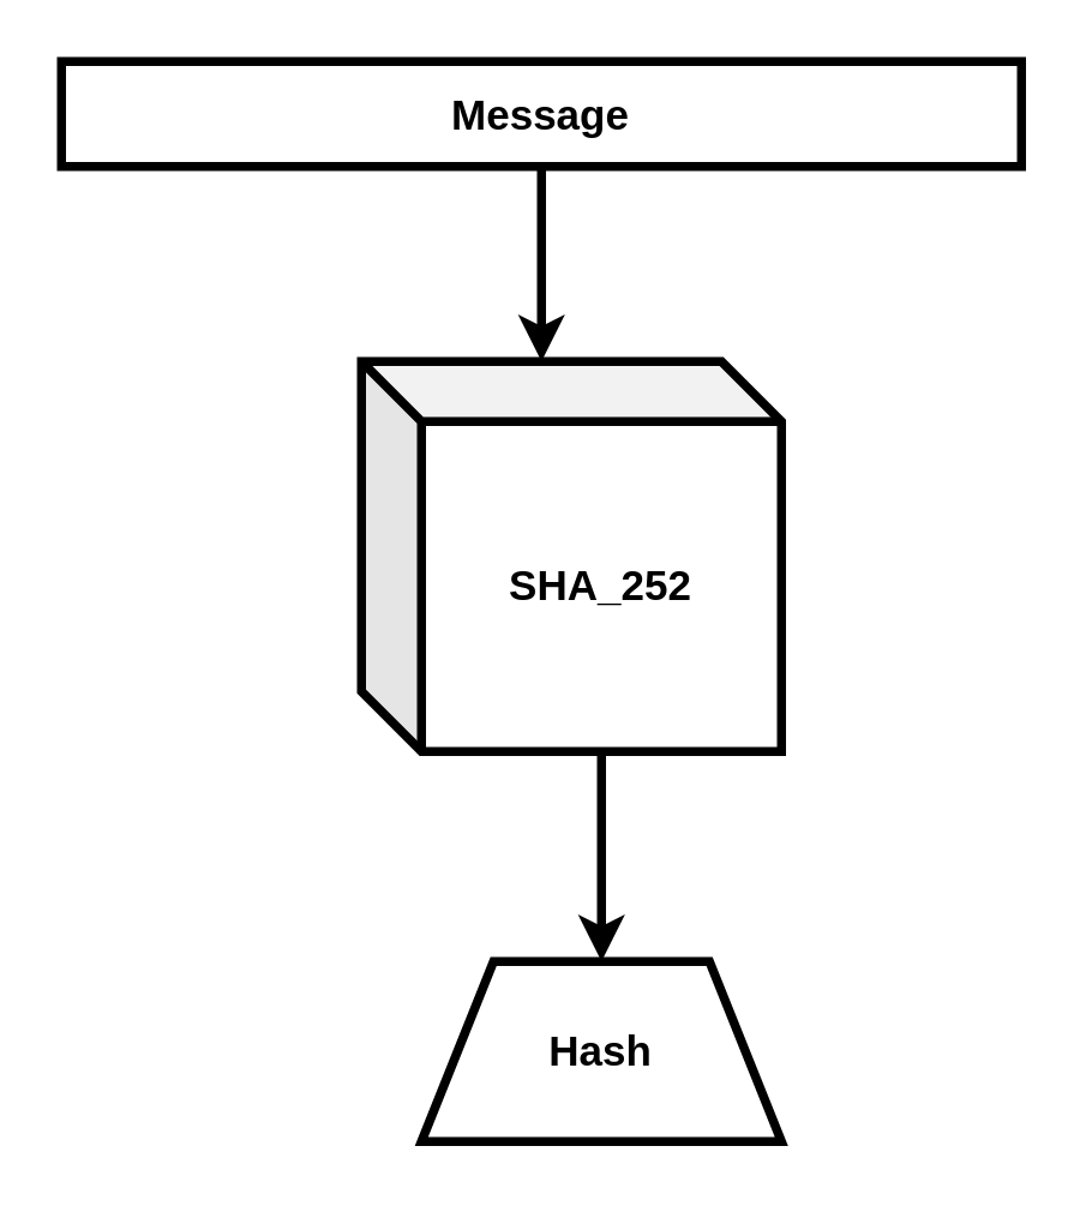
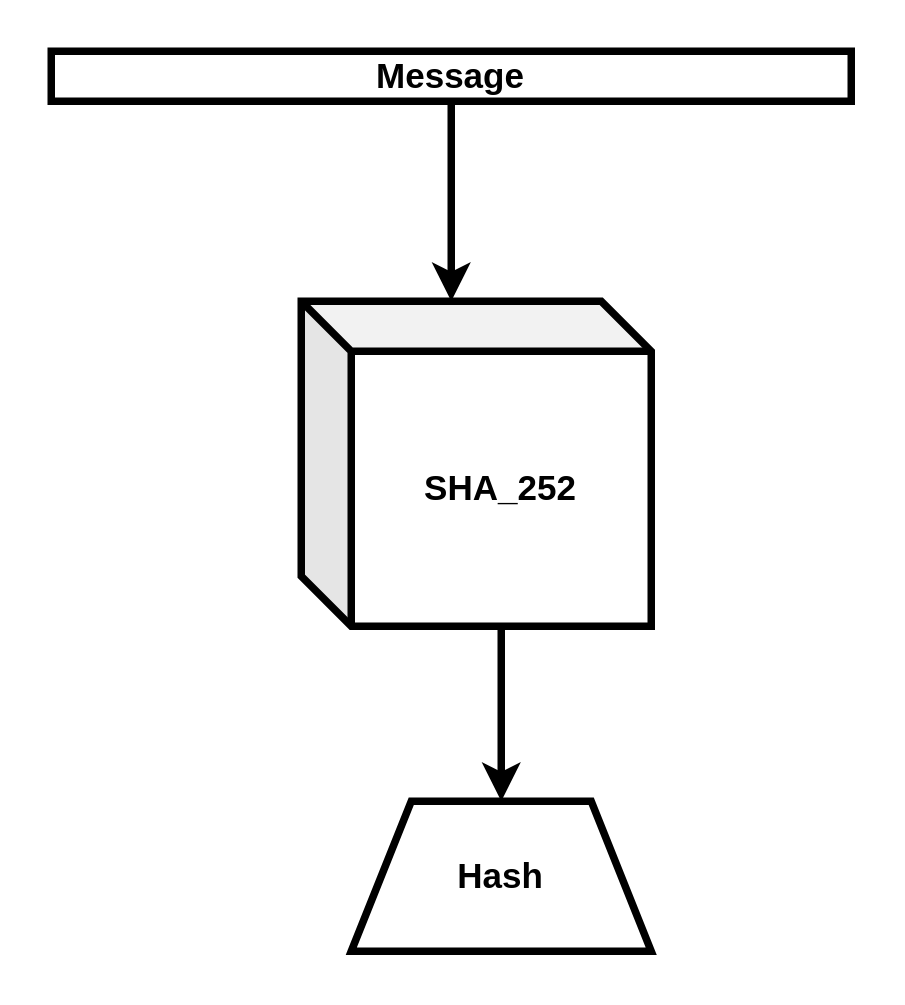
  <mxCell id="0" />
  <mxCell id="1" parent="0" />
  <mxCell id="2" style="edgeStyle=orthogonalEdgeStyle;rounded=0;orthogonalLoop=1;jettySize=auto;html=1;exitX=0.5;exitY=1;exitDx=0;exitDy=0;entryX=0;entryY=0;entryDx=60;entryDy=0;entryPerimeter=0;strokeWidth=3;fontSize=14;fontStyle=1" parent="1" source="3" target="5" edge="1"><mxGeometry relative="1" as="geometry" /></mxCell>
- <mxCell id="3" value="Message" style="rounded=0;whiteSpace=wrap;html=1;strokeWidth=3;fontSize=14;fontStyle=1" parent="1" vertex="1"><mxGeometry x="20" y="20" width="320" height="35" as="geometry" /></mxCell>
+ <mxCell id="3" value="Message" style="rounded=0;whiteSpace=wrap;html=1;strokeWidth=3;fontSize=14;fontStyle=1" parent="1" vertex="1"><mxGeometry x="20" y="20" width="320" height="20" as="geometry" /></mxCell>
  <mxCell id="4" style="edgeStyle=orthogonalEdgeStyle;rounded=0;orthogonalLoop=1;jettySize=auto;html=1;exitX=0;exitY=0;exitDx=80;exitDy=130;exitPerimeter=0;strokeWidth=3;fontSize=14;fontStyle=1" parent="1" source="5" edge="1"><mxGeometry relative="1" as="geometry"><mxPoint x="200" y="320" as="targetPoint" /></mxGeometry></mxCell>
  <mxCell id="5" value="SHA_252" style="shape=cube;whiteSpace=wrap;html=1;boundedLbl=1;backgroundOutline=1;darkOpacity=0.05;darkOpacity2=0.1;strokeWidth=3;fontSize=14;fontStyle=1" parent="1" vertex="1"><mxGeometry x="120" y="120" width="140" height="130" as="geometry" /></mxCell>
  <mxCell id="6" value="Hash" style="shape=trapezoid;perimeter=trapezoidPerimeter;whiteSpace=wrap;html=1;strokeWidth=3;fontSize=14;fontStyle=1" parent="1" vertex="1"><mxGeometry x="140" y="320" width="120" height="60" as="geometry" /></mxCell>
